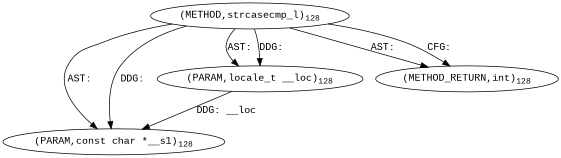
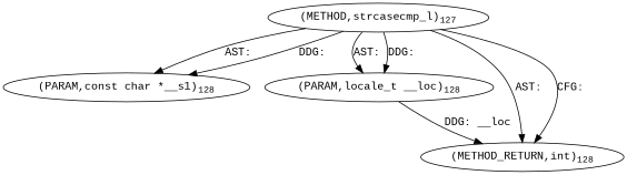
  digraph {
    fontname="Liberation Mono"
    node [fontname="Liberation Mono"]
    edge [fontname="Liberation Mono"]
-   n1 [label=<(METHOD,strcasecmp_l)<SUB>128</SUB>>]
+   n1 [label=<(METHOD,strcasecmp_l)<SUB>127</SUB>>]
    n2 [label=<(PARAM,const char *__s1)<SUB>128</SUB>>]
    n3 [label=<(PARAM,locale_t __loc)<SUB>128</SUB>>]
    n4 [label=<(METHOD_RETURN,int)<SUB>128</SUB>>]
    n1 -> n2 [label="AST: "]
    n1 -> n2 [label="DDG: "]
    n1 -> n3 [label="AST: "]
    n1 -> n3 [label="DDG: "]
    n1 -> n4 [label="AST: "]
    n1 -> n4 [label="CFG: "]
-   n3 -> n2 [label="DDG: __loc"]
+   n3 -> n4 [label="DDG: __loc"]
  }
